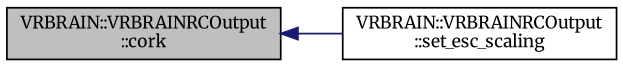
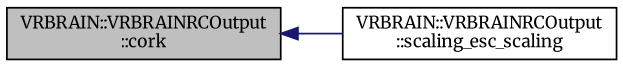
  digraph {
    rankdir=LR
    fontname=Merriweather
    node [color=black fontname=Merriweather fontsize=10 shape=record style=filled]
    n1 [fillcolor=grey75 fontcolor=black height=0.2 label="VRBRAIN::VRBRAINRCOutput\l::cork" width=0.4]
-   n2 [fillcolor=white height=0.2 label="VRBRAIN::VRBRAINRCOutput\l::set_esc_scaling" width=0.4]
+   n2 [fillcolor=white height=0.2 label="VRBRAIN::VRBRAINRCOutput\l::scaling_esc_scaling" width=0.4]
    n1 -> n2 [color=midnightblue dir=back fontname=Merriweather fontsize=10 labelfontname=Helvetica labelfontsize=10 style=solid]
  }
